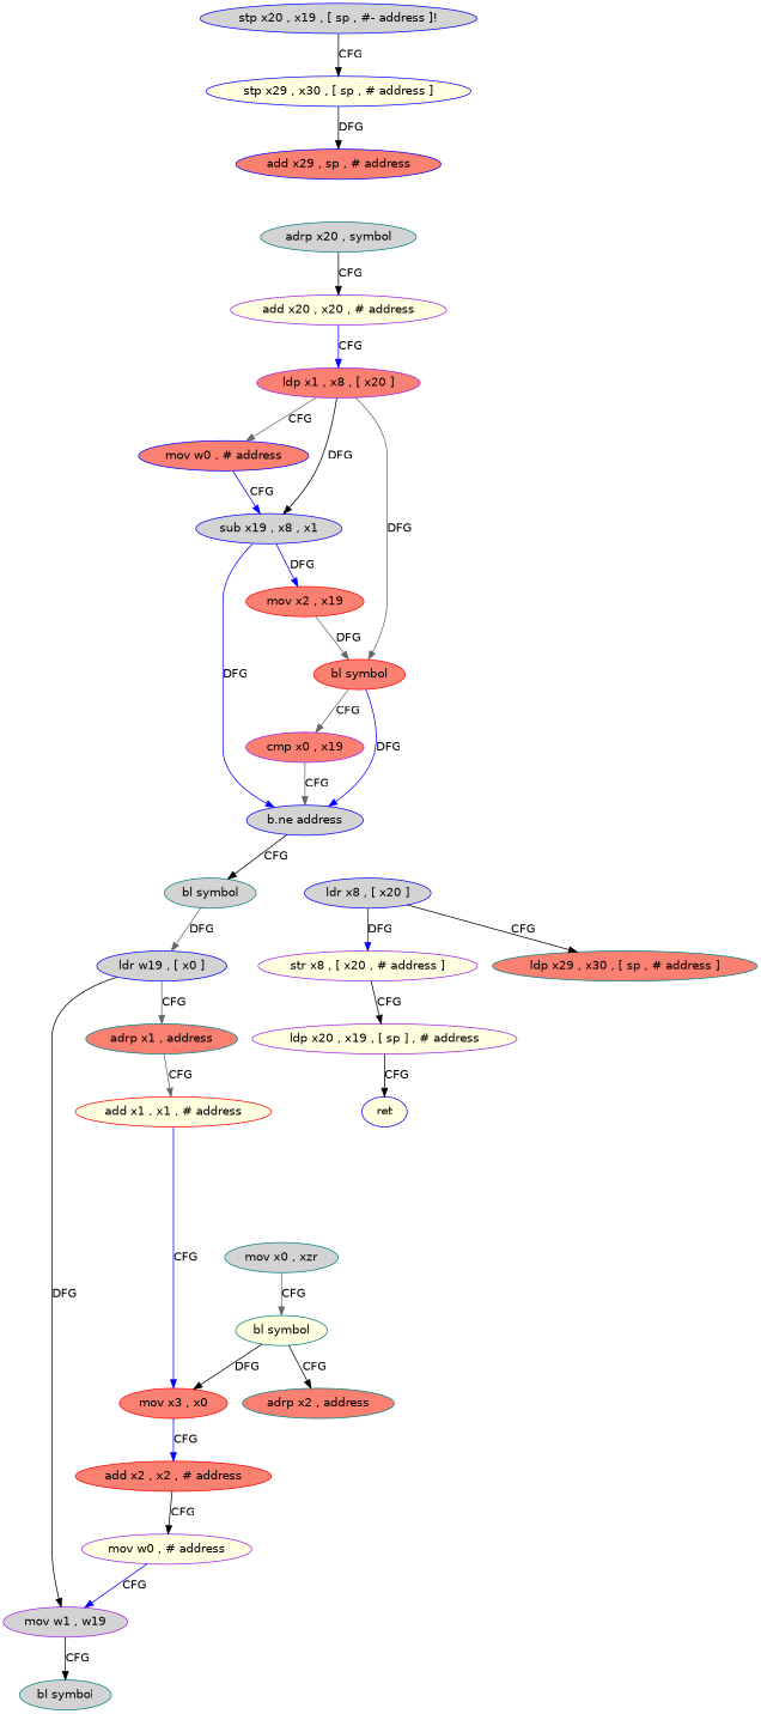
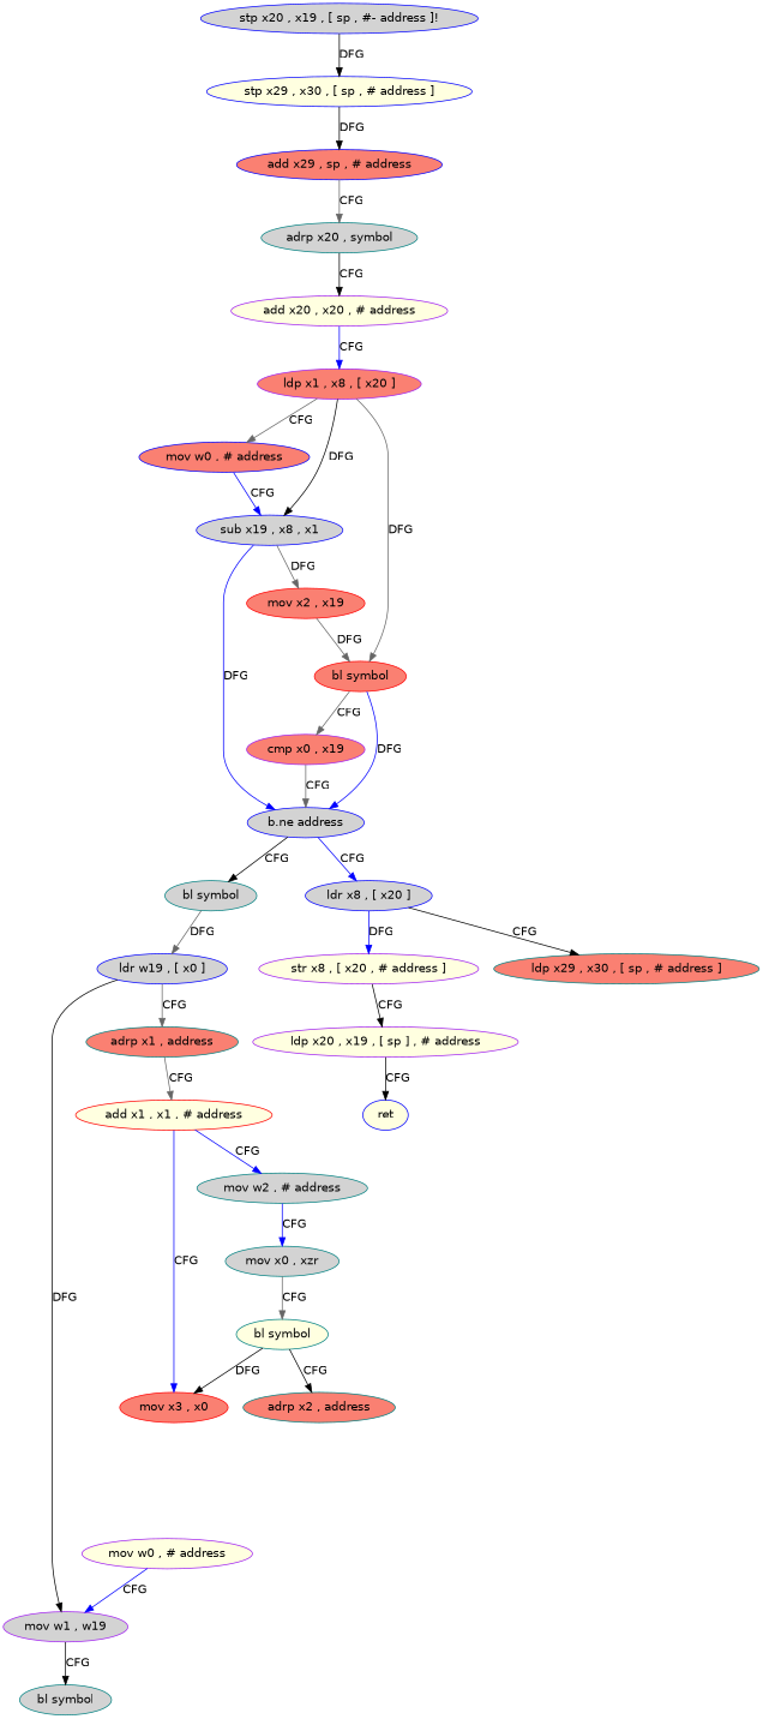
  digraph {
    fontname="DejaVu Sans"
    node [color=blue fillcolor=lightgrey fontname="DejaVu Sans" style=filled]
    edge [color=black fontname="DejaVu Sans"]
    n1 [label="stp x20 , x19 , [ sp , #- address ]!"]
    n2 [fillcolor=lightyellow label="stp x29 , x30 , [ sp , # address ]"]
    n3 [fillcolor=salmon label="add x29 , sp , # address"]
    n4 [color=teal label="adrp x20 , symbol"]
    n5 [color=purple fillcolor=lightyellow label="add x20 , x20 , # address"]
    n6 [color=purple fillcolor=salmon label="ldp x1 , x8 , [ x20 ]"]
    n7 [fillcolor=salmon label="mov w0 , # address"]
    n8 [label="sub x19 , x8 , x1"]
    n9 [color=red fillcolor=salmon label="bl symbol"]
    n10 [color=red fillcolor=salmon label="mov x2 , x19"]
    n11 [label="b.ne address"]
    n12 [color=purple fillcolor=salmon label="cmp x0 , x19"]
    n13 [color=teal label="bl symbol"]
    n14 [label="ldr x8 , [ x20 ]"]
    n15 [label="ldr w19 , [ x0 ]"]
    n16 [color=teal fillcolor=salmon label="ldp x29 , x30 , [ sp , # address ]"]
    n17 [color=purple fillcolor=lightyellow label="str x8 , [ x20 , # address ]"]
    n18 [color=teal fillcolor=salmon label="adrp x1 , address"]
    n19 [color=purple label="mov w1 , w19"]
    n20 [color=purple fillcolor=lightyellow label="ldp x20 , x19 , [ sp ] , # address"]
    n21 [color=red fillcolor=lightyellow label="add x1 , x1 , # address"]
    n22 [color=teal label="bl symbol"]
+   n23 [color=teal label="mov w2 , # address"]
    n24 [color=red fillcolor=salmon label="mov x3 , x0"]
    n25 [color=teal label="mov x0 , xzr"]
    n26 [color=teal fillcolor=lightyellow label="bl symbol"]
    n27 [color=teal fillcolor=salmon label="adrp x2 , address"]
-   n28 [color=red fillcolor=salmon label="add x2 , x2 , # address"]
    n29 [color=purple fillcolor=lightyellow label="mov w0 , # address"]
    n30 [fillcolor=lightyellow label=ret]
-   n1 -> n2 [label=CFG]
+   n1 -> n2 [label=DFG]
    n2 -> n3 [label=DFG]
+   n3 -> n4 [color=gray40 label=CFG]
    n4 -> n5 [label=CFG]
    n5 -> n6 [color=blue label=CFG]
    n6 -> n7 [color=gray40 label=CFG]
    n6 -> n8 [label=DFG]
    n6 -> n9 [color=gray40 label=DFG]
    n7 -> n8 [color=blue label=CFG]
-   n8 -> n10 [color=blue label=DFG]
+   n8 -> n10 [color=gray40 label=DFG]
    n8 -> n11 [color=blue label=DFG]
    n9 -> n11 [color=blue label=DFG]
    n9 -> n12 [color=gray40 label=CFG]
    n10 -> n9 [color=gray40 label=DFG]
    n11 -> n13 [label=CFG]
+   n11 -> n14 [color=blue label=CFG]
    n12 -> n11 [color=gray40 label=CFG]
    n13 -> n15 [color=gray40 label=DFG]
    n14 -> n16 [label=CFG]
    n14 -> n17 [color=blue label=DFG]
    n15 -> n18 [color=gray40 label=CFG]
    n15 -> n19 [label=DFG]
    n17 -> n20 [label=CFG]
    n18 -> n21 [color=gray40 label=CFG]
    n19 -> n22 [label=CFG]
    n20 -> n30 [label=CFG]
+   n21 -> n23 [color=blue label=CFG]
    n21 -> n24 [color=blue label=CFG]
-   n24 -> n28 [color=blue label=CFG]
+   n23 -> n25 [color=blue label=CFG]
    n25 -> n26 [color=gray40 label=CFG]
    n26 -> n24 [label=DFG]
    n26 -> n27 [label=CFG]
-   n28 -> n29 [label=CFG]
    n29 -> n19 [color=blue label=CFG]
  }
